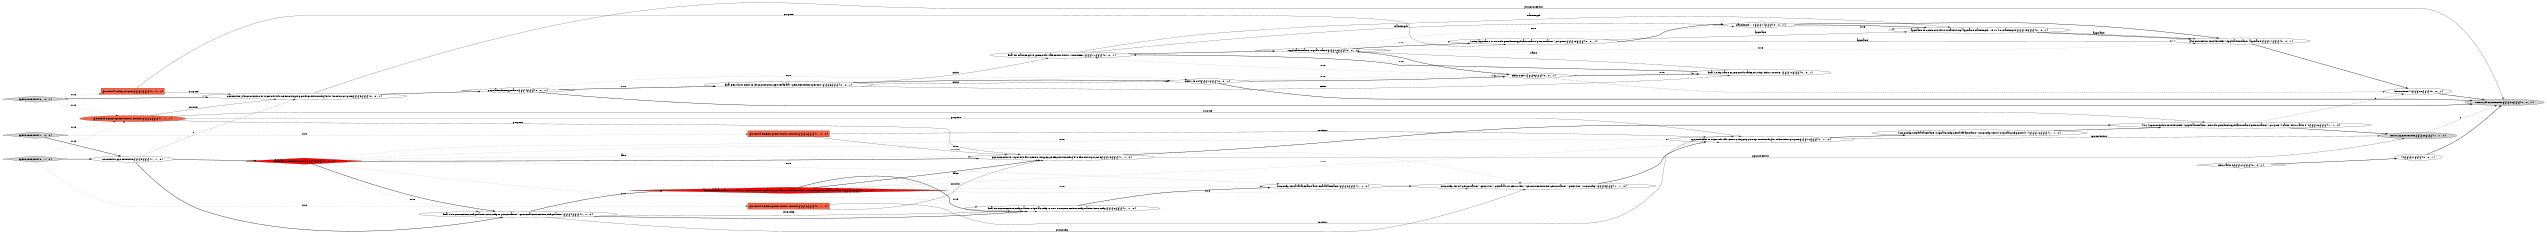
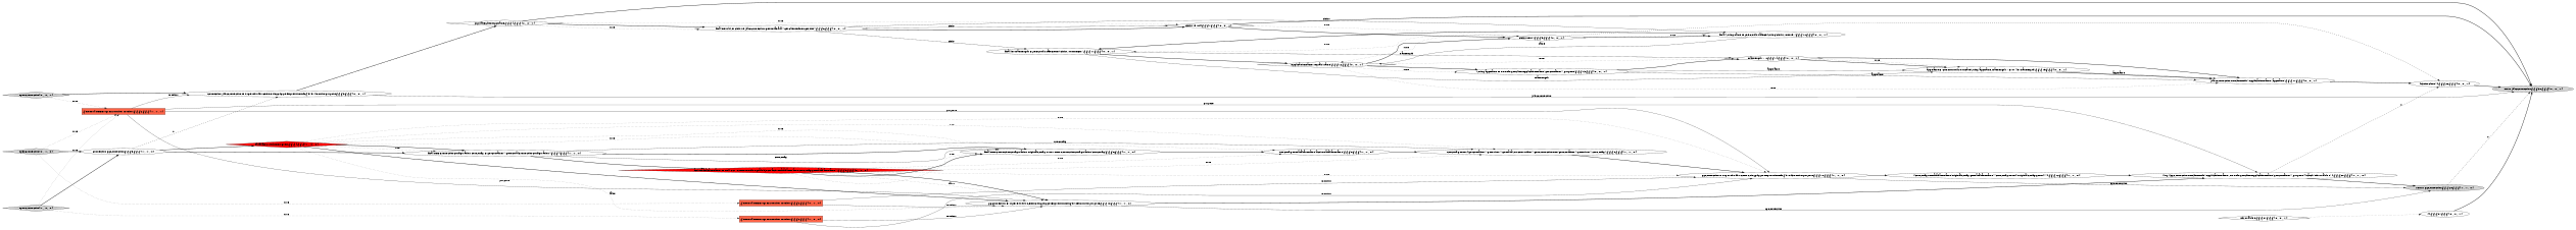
  digraph {
    rankdir=LR
    node [fillcolor=white shape=ellipse style=filled]
    edge [style=bold]
    n1 [label="final ResultSet ciList = jdbcConnection.getMetaData().getClientInfoProperties()@@@6@@@['0', '0', '1']"]
    n2 [label="final int maxLength = JDBCUtils.safeGetInt(ciList,\"MAX_LEN\")@@@11@@@['0', '0', '1']"]
    n3 [label="ciList != null@@@7@@@['0', '0', '1']" shape=diamond]
    n4 [label="final String name = JDBCUtils.safeGetString(ciList,\"NAME\")@@@10@@@['0', '0', '1']"]
    n5 [label="appName = CommonUtils.truncateString(appName,maxLength <= 0? 48: maxLength)@@@15@@@['0', '0', '1']"]
    n6 [label="\"ApplicationName\".equals(name)@@@12@@@['0', '0', '1']" shape=diamond]
    n7 [label="maxLength > 0@@@14@@@['0', '0', '1']" shape=diamond]
    n8 [fillcolor=lightgray label="return jdbcConnection@@@30@@@['0', '0', '1']"]
    n9 [label="ciList.next()@@@9@@@['0', '0', '1']" shape=diamond]
    n10 [label="{conConfig.setDatabaseName(originalConfig.getDatabaseName())conConfig.setUrl(originalConfig.getUrl())}@@@12@@@['1', '1', '0']"]
    n11 [label="{try {pgConnection.setClientInfo(\"ApplicationName\",DBUtils.getClientApplicationName(getContainer(),purpose))}catch (Throwable e) }@@@20@@@['1', '1', '0']"]
    n12 [fillcolor=lightgray label="return pgConnection@@@28@@@['1', '1', '0']"]
    n13 [label="{ciList.close()}@@@22@@@['0', '0', '1']"]
    n14 [label="jdbcConnection.setClientInfo(\"ApplicationName\",appName)@@@17@@@['0', '0', '1']"]
    n15 [label="String appName = DBUtils.getClientApplicationName(getContainer(),purpose)@@@13@@@['0', '0', '1']"]
    n16 [label="populateClientAppName@@@4@@@['0', '0', '1']" shape=diamond]
    n17 [label="Throwable e@@@27@@@['0', '0', '1']" shape=diamond]
    n18 [label="{}@@@27@@@['0', '0', '1']"]
    n19 [fillcolor=red label="databaseSwitchInProgress@@@4@@@['1', '0', '0']" shape=diamond]
    n20 [label="pgConnection = super.edu.fdu.CPPDG.tinypdg.pe.ExpressionInfo@578ebmonitorpurpose@@@18@@@['1', '1', '0']"]
    n21 [label="conConfig.setDatabaseName(activeDatabaseName)@@@8@@@['1', '1', '0']"]
    n22 [label="final DBPConnectionConfiguration originalConfig = new DBPConnectionConfiguration(conConfig)@@@6@@@['1', '1', '0']"]
    n23 [label="conConfig.setUrl(getContainer().getDriver().getDataSourceProvider().getConnectionURL(getContainer().getDriver(),conConfig))@@@9@@@['1', '1', '0']"]
    n24 [label="pgConnection = super.edu.fdu.CPPDG.tinypdg.pe.ExpressionInfo@578d3monitorpurpose@@@10@@@['1', '1', '0']"]
    n25 [label="final DBPConnectionConfiguration conConfig = getContainer().getActualConnectionConfiguration()@@@4@@@['1', '1', '0']"]
    n26 [fillcolor=red label="activeDatabaseName != null && !CommonUtils.equalObjects(activeDatabaseName,conConfig.getDatabaseName())@@@5@@@['0', '1', '0']" shape=diamond]
    n27 [fillcolor=lightgray label="openConnection['0', '0', '1']" shape=diamond]
-   n28 [fillcolor=tomato label="@NotNull DBRProgressMonitor monitor@@@2@@@['1', '1', '1']"]
+   n28 [fillcolor=tomato label="@NotNull DBRProgressMonitor monitor@@@2@@@['1', '1', '1']" shape=box]
    n29 [label="Connection jdbcConnection = super.edu.fdu.CPPDG.tinypdg.pe.ExpressionInfo@57914monitorpurpose@@@3@@@['0', '0', '1']"]
-   n30 [fillcolor=tomato label="@NotNull String purpose@@@2@@@['0', '0', '1']" shape=box]
    n31 [fillcolor=tomato label="@NotNull DBRProgressMonitor monitor@@@2@@@['0', '1', '0']" shape=box]
    n32 [fillcolor=tomato label="@NotNull DBRProgressMonitor monitor@@@2@@@['1', '0', '0']" shape=box]
    n33 [label="Connection pgConnection@@@3@@@['1', '1', '0']"]
    n34 [fillcolor=lightgray label="openConnection['0', '1', '0']" shape=diamond]
    n35 [fillcolor=lightgray label="openConnection['1', '0', '0']" shape=diamond]
    n1 -> n2 [label=ciList style=solid]
    n1 -> n3 [label=ciList style=solid]
    n1 -> n3
    n1 -> n4 [label=ciList style=solid]
    n2 -> n5 [label=maxLength style=solid]
    n2 -> n6
    n2 -> n7 [label=maxLength style=solid]
    n3 -> n8
    n3 -> n9
    n3 -> n9 [label=true style=dotted]
    n4 -> n2
    n4 -> n6 [label=name style=solid]
    n5 -> n14 [label=appName style=solid]
    n5 -> n14
    n6 -> n7 [label=true style=dotted]
    n6 -> n9
    n6 -> n14 [label=true style=dotted]
    n6 -> n15
    n6 -> n15 [label=true style=dotted]
    n7 -> n5 [label=true style=dotted]
    n7 -> n5
    n7 -> n14
    n9 -> n2 [label=true style=dotted]
    n9 -> n4 [label=true style=dotted]
    n9 -> n4
    n9 -> n6 [label=true style=dotted]
    n9 -> n13 [style=dashed]
    n10 -> n11
    n11 -> n12
    n11 -> n13 [label=0 style=dashed]
    n12 -> n8 [label=0 style=dashed]
    n13 -> n8
    n14 -> n13
    n15 -> n5 [label=appName style=solid]
    n15 -> n7
    n15 -> n14 [label=appName style=solid]
    n16 -> n1
    n16 -> n1 [label=true style=dotted]
    n16 -> n3 [label=true style=dotted]
    n16 -> n8
-   n17 -> n18
+   n17 -> n18 [style=dotted]
    n18 -> n8
    n19 -> n20
    n19 -> n20 [label=false style=dotted]
    n19 -> n21 [label=true style=dotted]
    n19 -> n22 [label=true style=dotted]
    n19 -> n23 [label=true style=dotted]
    n19 -> n24 [label=true style=dotted]
    n19 -> n25 [label=true style=dotted]
    n19 -> n25
    n20 -> n11
    n20 -> n12 [label=pgConnection style=solid]
    n21 -> n23
    n22 -> n21
    n23 -> n24
    n24 -> n10
    n24 -> n12 [label=pgConnection style=solid]
    n25 -> n22 [label=conConfig style=solid]
    n25 -> n22
    n25 -> n23 [label=conConfig style=solid]
    n25 -> n26
    n26 -> n20 [label=false style=dotted]
    n26 -> n20
    n26 -> n21 [label=true style=dotted]
    n26 -> n22 [label=true style=dotted]
    n26 -> n22
    n26 -> n23 [label=true style=dotted]
    n26 -> n24 [label=true style=dotted]
    n27 -> n28 [label=true style=dotted]
    n27 -> n29
-   n27 -> n30 [label=true style=dotted]
    n28 -> n11 [label=purpose style=solid]
    n28 -> n20 [label=purpose style=solid]
    n28 -> n24 [label=purpose style=solid]
    n28 -> n29 [label=monitor style=solid]
    n29 -> n8 [label=jdbcConnection style=solid]
    n29 -> n16
-   n30 -> n15 [label=purpose style=solid]
-   n30 -> n29 [label=purpose style=solid]
    n31 -> n20 [label=monitor style=solid]
    n31 -> n24 [label=monitor style=solid]
    n32 -> n20 [label=monitor style=solid]
    n32 -> n24 [label=monitor style=solid]
    n33 -> n19
    n33 -> n25
    n33 -> n29 [label=0 style=dashed]
    n34 -> n28 [label=true style=dotted]
    n34 -> n31 [label=true style=dotted]
    n34 -> n33
    n35 -> n28 [label=true style=dotted]
    n35 -> n32 [label=true style=dotted]
    n35 -> n33
  }
